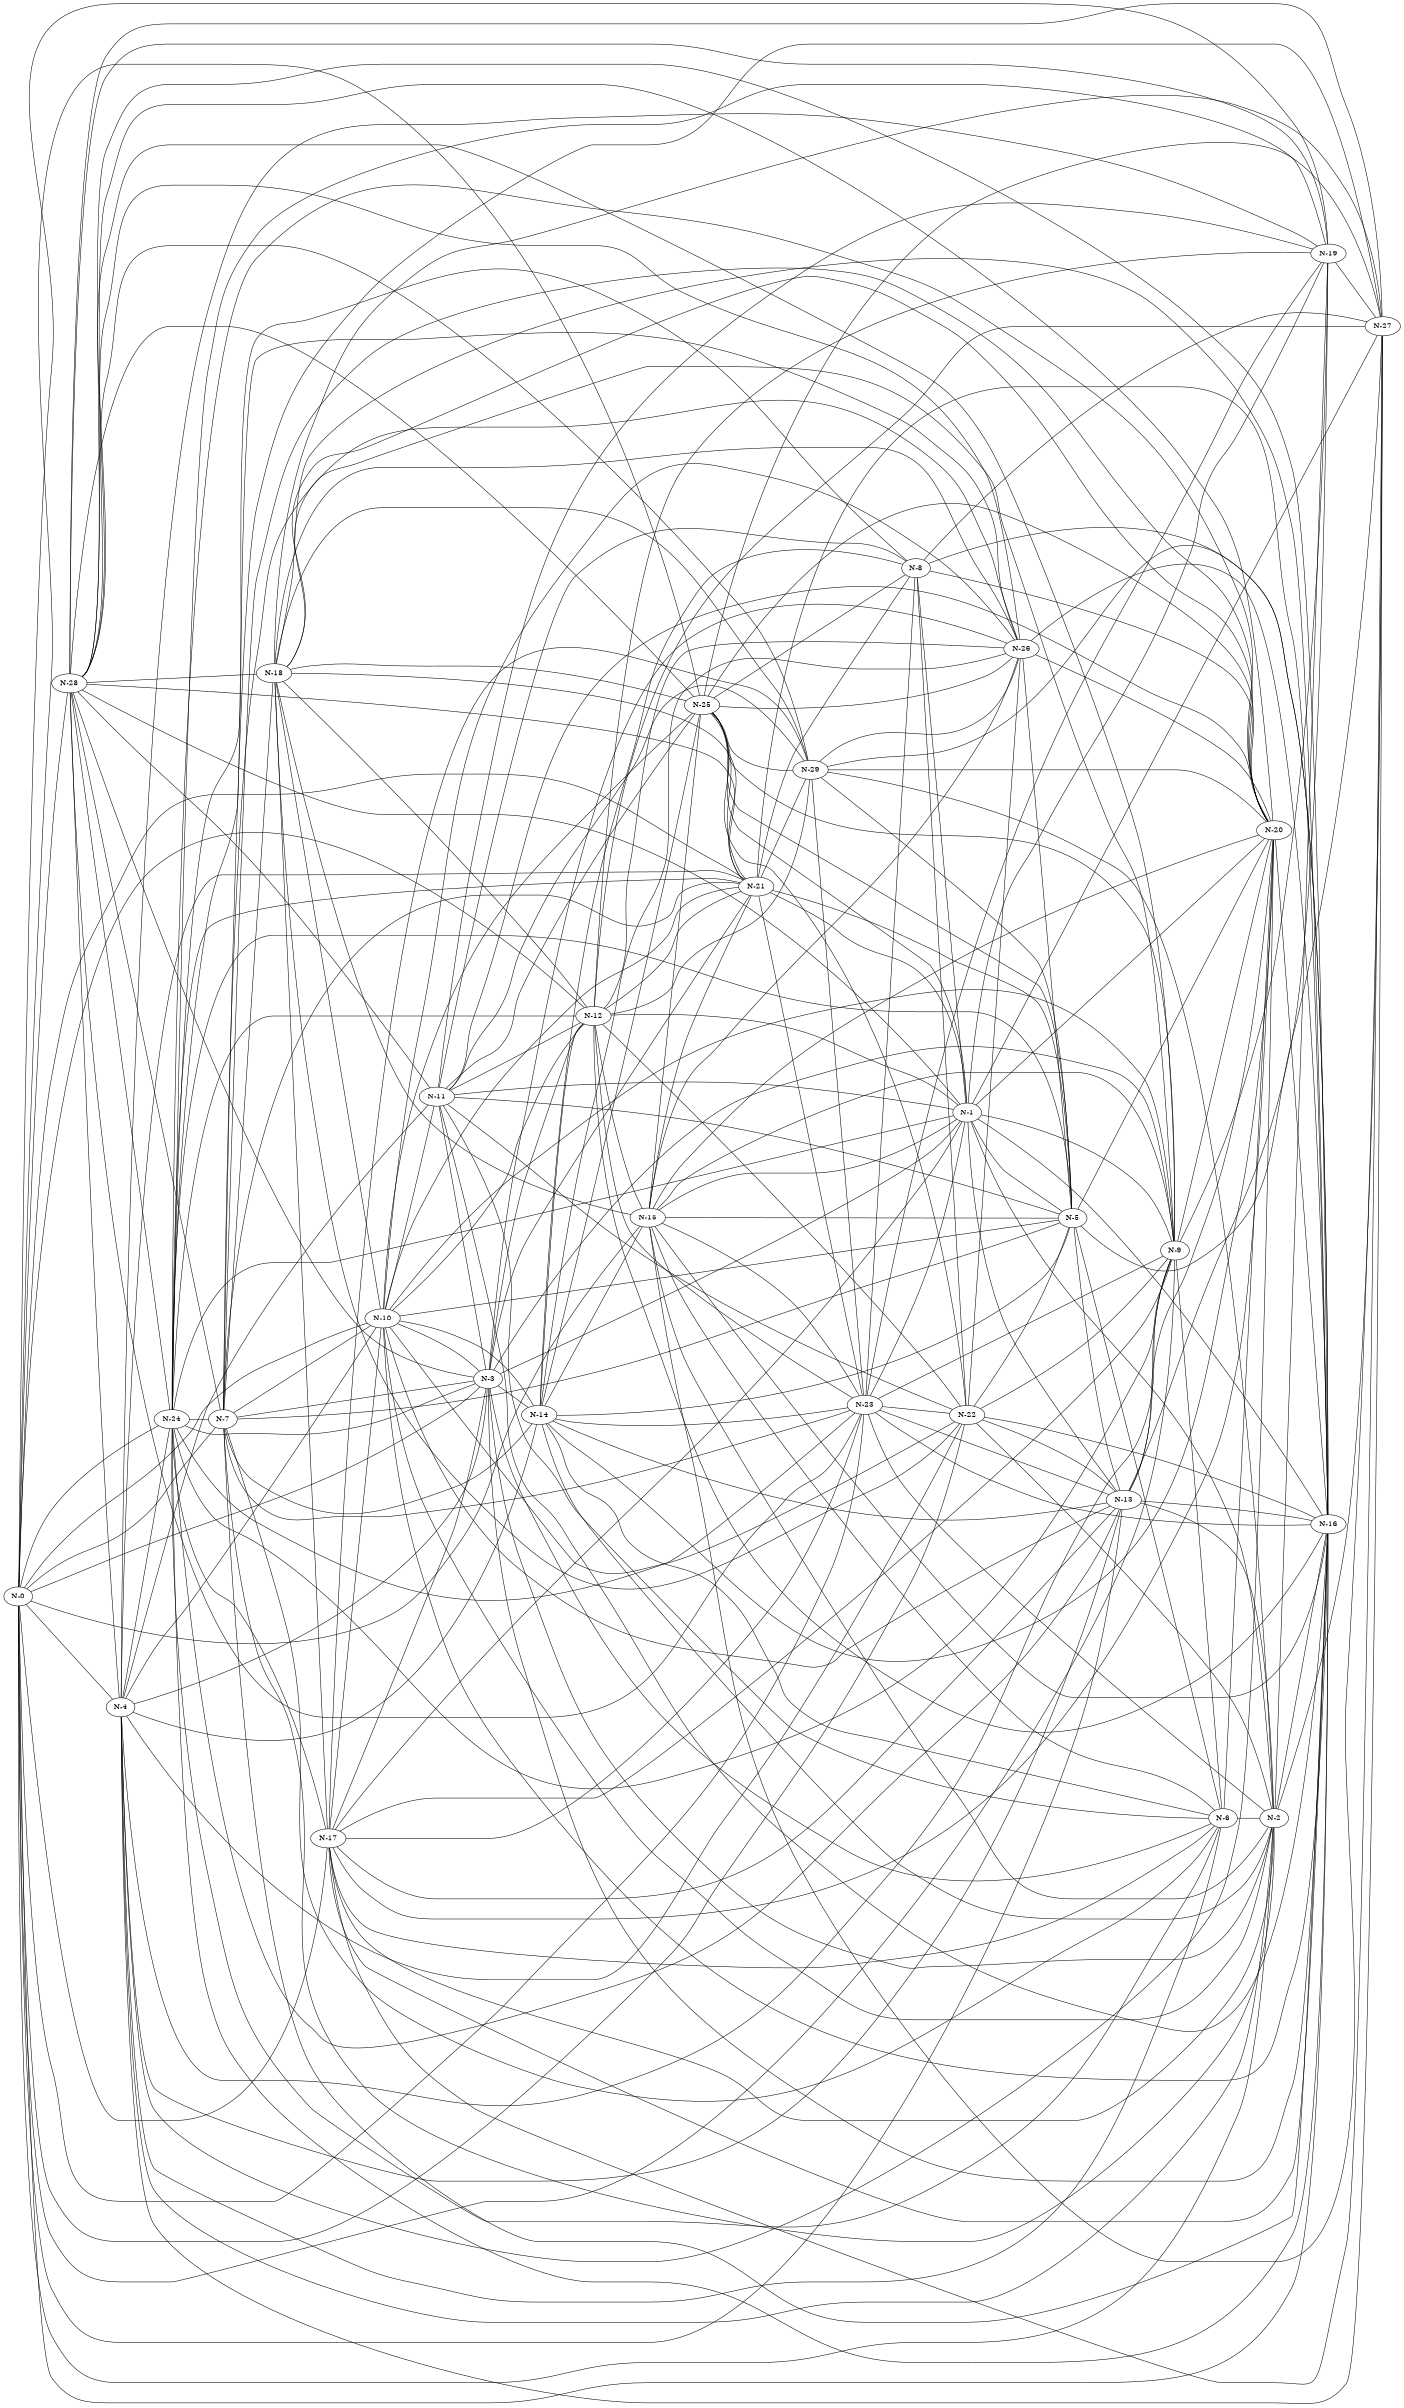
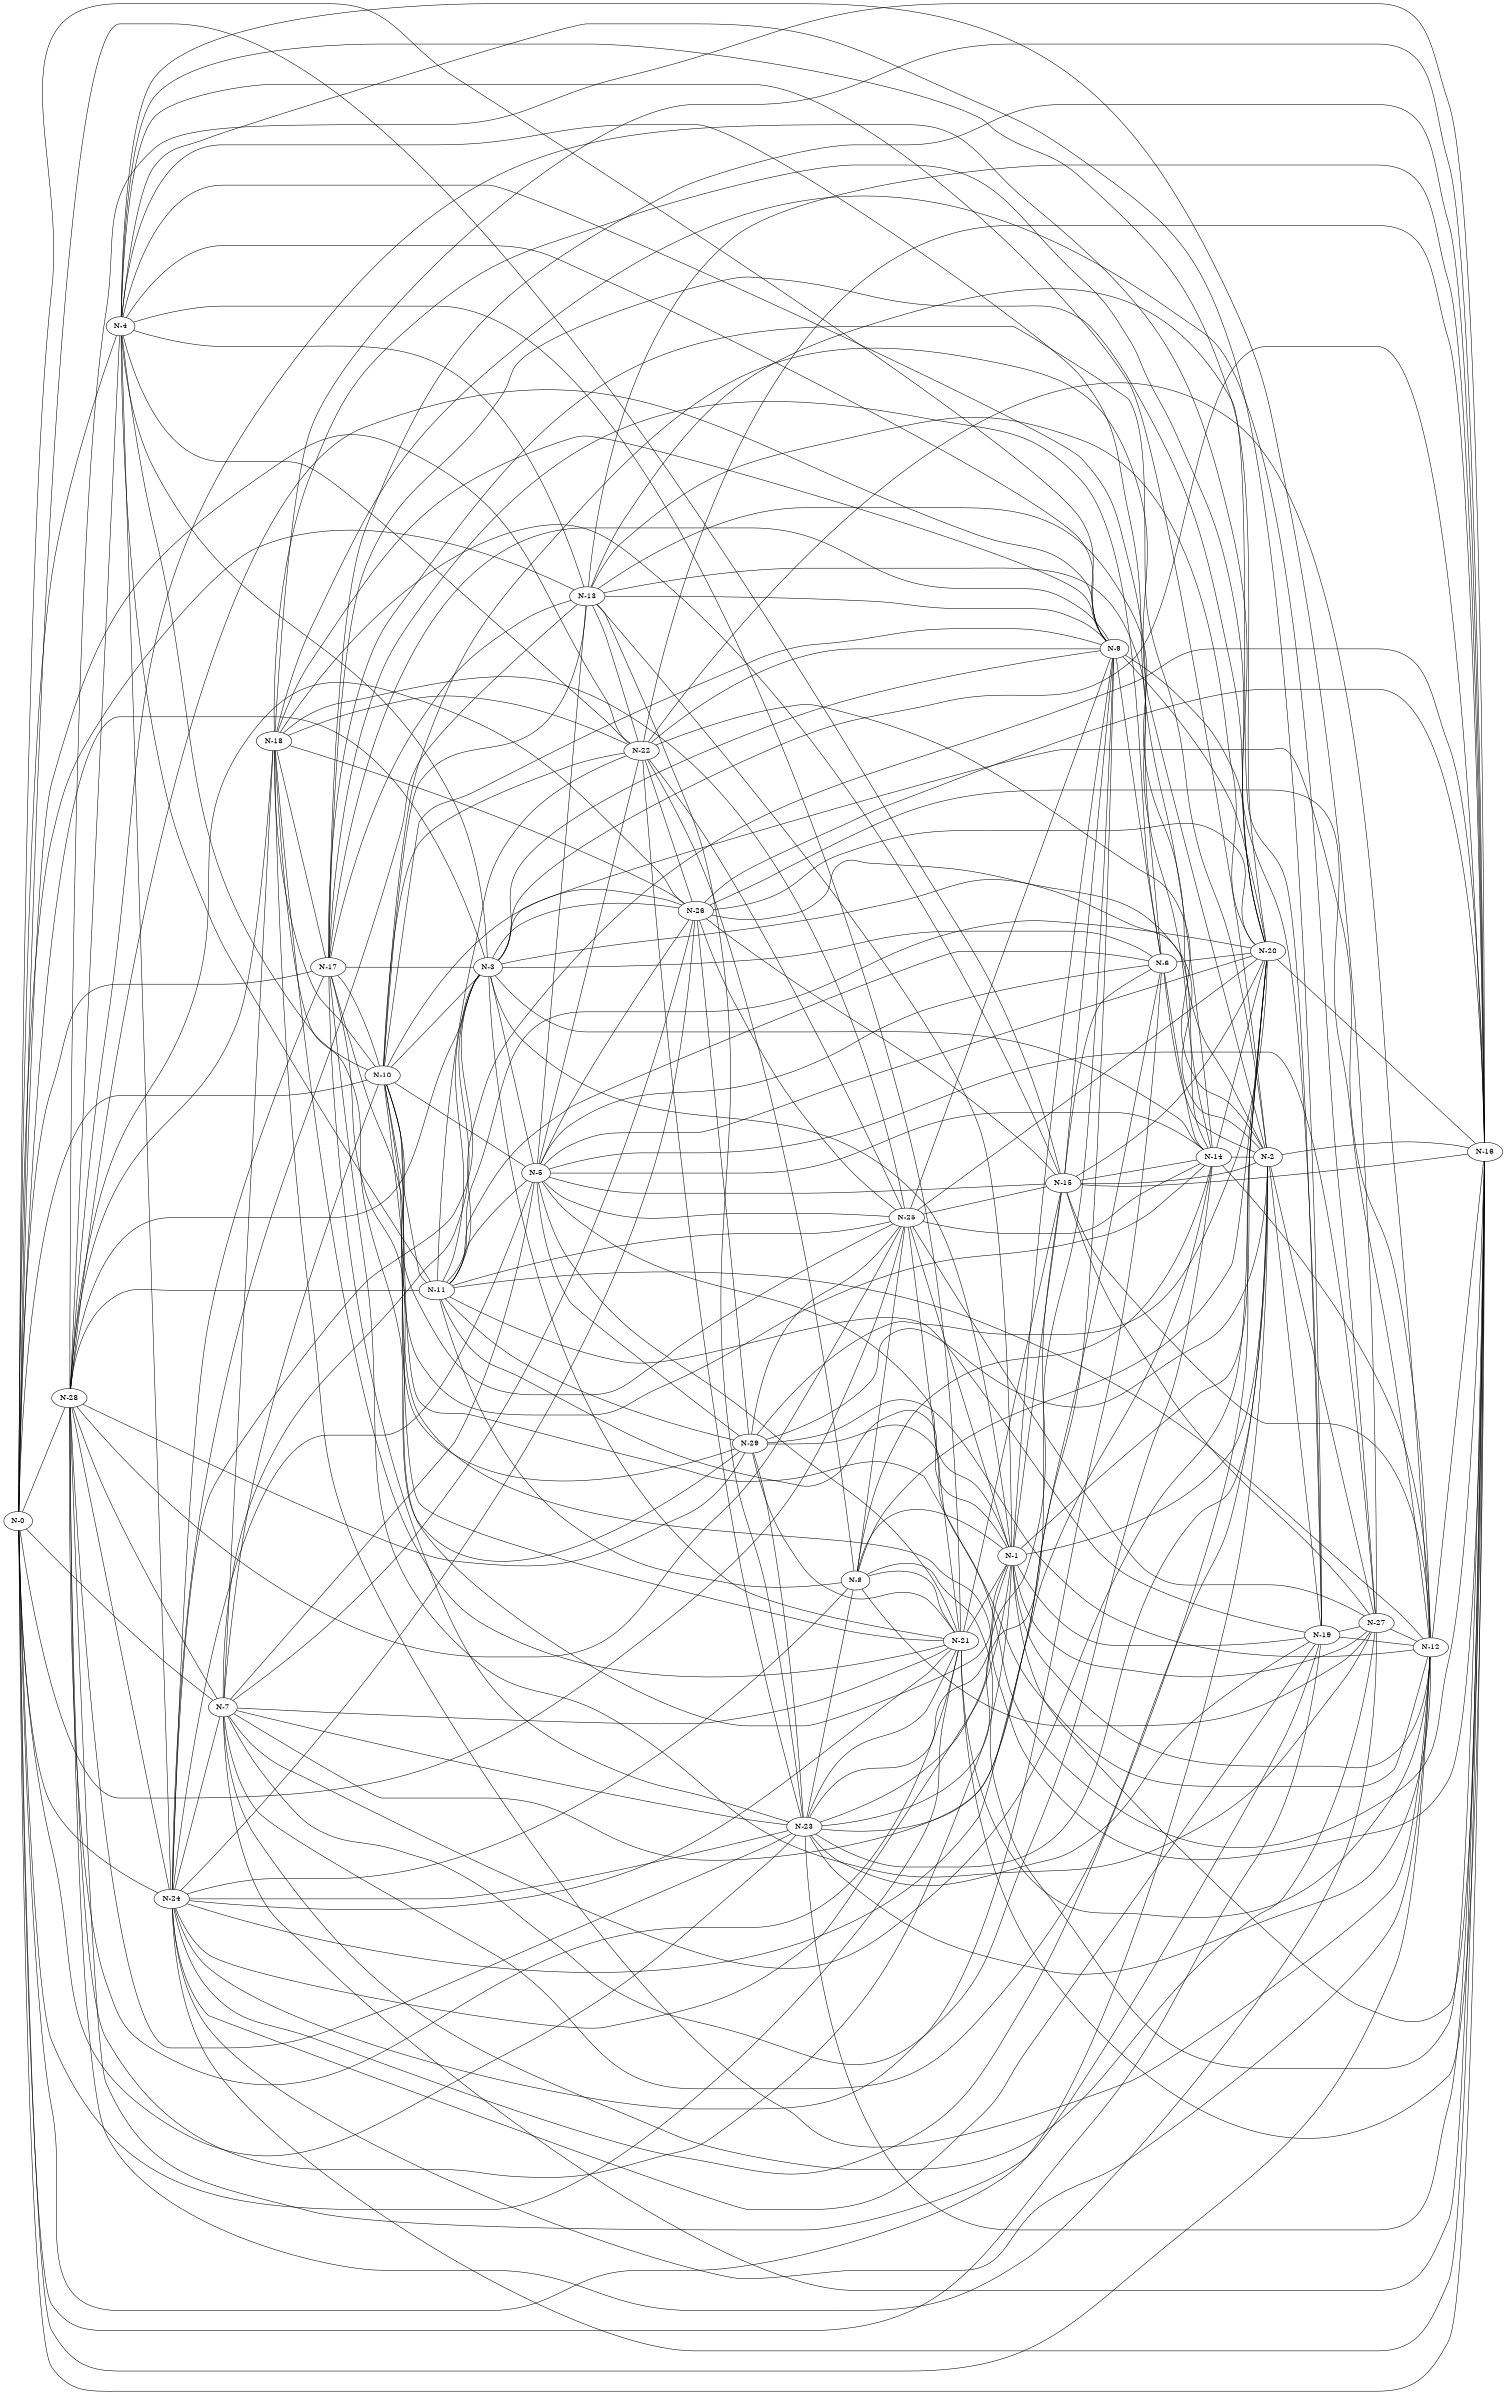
  graph {
    rankdir=LR
    "N-0"
    "N-28"
    "N-7"
    "N-12"
    "N-23"
    "N-15"
    "N-4"
    "N-25"
    "N-21"
    "N-2"
    "N-24"
    "N-16"
    "N-1"
    "N-9"
    "N-19"
    "N-27"
    "N-29"
    "N-20"
    "N-26"
    "N-14"
    "N-6"
    "N-18"
    "N-22"
    "N-13"
    "N-8"
    "N-5"
    "N-3"
    "N-10"
    "N-17"
    "N-11"
    "N-0" -- "N-28"
    "N-0" -- "N-7"
    "N-0" -- "N-12"
    "N-0" -- "N-23"
    "N-0" -- "N-15"
    "N-0" -- "N-4"
    "N-0" -- "N-25"
    "N-0" -- "N-21"
    "N-0" -- "N-2"
    "N-0" -- "N-24"
    "N-0" -- "N-16"
    "N-28" -- "N-4"
    "N-28" -- "N-25"
    "N-28" -- "N-24"
    "N-28" -- "N-1"
    "N-28" -- "N-9"
    "N-28" -- "N-19"
    "N-28" -- "N-27"
    "N-28" -- "N-29"
    "N-7" -- "N-28"
    "N-7" -- "N-23"
    "N-7" -- "N-21"
    "N-7" -- "N-27"
    "N-7" -- "N-20"
    "N-7" -- "N-26"
    "N-7" -- "N-14"
    "N-7" -- "N-6"
    "N-7" -- "N-18"
    "N-12" -- "N-15"
    "N-12" -- "N-16"
    "N-12" -- "N-1"
    "N-12" -- "N-29"
    "N-12" -- "N-26"
    "N-12" -- "N-18"
    "N-12" -- "N-22"
    "N-23" -- "N-28"
    "N-23" -- "N-12"
    "N-23" -- "N-15"
    "N-23" -- "N-2"
    "N-23" -- "N-16"
    "N-23" -- "N-1"
    "N-23" -- "N-22"
    "N-23" -- "N-13"
    "N-23" -- "N-8"
    "N-15" -- "N-25"
    "N-15" -- "N-16"
    "N-15" -- "N-9"
    "N-15" -- "N-20"
    "N-15" -- "N-26"
    "N-15" -- "N-14"
    "N-15" -- "N-5"
    "N-4" -- "N-24"
    "N-4" -- "N-9"
    "N-4" -- "N-19"
    "N-4" -- "N-27"
    "N-4" -- "N-20"
    "N-4" -- "N-22"
    "N-4" -- "N-3"
    "N-25" -- "N-21"
    "N-25" -- "N-1"
    "N-25" -- "N-9"
    "N-25" -- "N-27"
    "N-25" -- "N-22"
    "N-25" -- "N-10"
    "N-21" -- "N-28"
    "N-21" -- "N-12"
    "N-21" -- "N-23"
    "N-21" -- "N-15"
    "N-21" -- "N-4"
    "N-21" -- "N-24"
    "N-21" -- "N-1"
    "N-21" -- "N-29"
    "N-21" -- "N-3"
    "N-21" -- "N-10"
    "N-2" -- "N-7"
    "N-2" -- "N-15"
    "N-2" -- "N-4"
    "N-2" -- "N-16"
    "N-2" -- "N-19"
    "N-2" -- "N-22"
    "N-2" -- "N-13"
    "N-2" -- "N-10"
    "N-2" -- "N-17"
    "N-24" -- "N-7"
    "N-24" -- "N-12"
    "N-24" -- "N-23"
    "N-24" -- "N-16"
    "N-24" -- "N-1"
    "N-24" -- "N-20"
    "N-24" -- "N-6"
    "N-24" -- "N-13"
    "N-24" -- "N-8"
    "N-16" -- "N-28"
    "N-16" -- "N-7"
    "N-16" -- "N-21"
    "N-16" -- "N-18"
    "N-16" -- "N-17"
    "N-16" -- "N-11"
    "N-1" -- "N-15"
    "N-1" -- "N-2"
    "N-1" -- "N-16"
    "N-1" -- "N-9"
    "N-1" -- "N-19"
    "N-1" -- "N-27"
    "N-1" -- "N-20"
    "N-1" -- "N-13"
    "N-1" -- "N-5"
    "N-1" -- "N-3"
    "N-1" -- "N-11"
    "N-9" -- "N-0"
    "N-9" -- "N-23"
    "N-9" -- "N-24"
    "N-9" -- "N-19"
    "N-9" -- "N-20"
    "N-9" -- "N-6"
    "N-19" -- "N-0"
    "N-19" -- "N-12"
    "N-19" -- "N-23"
    "N-19" -- "N-24"
    "N-19" -- "N-27"
    "N-19" -- "N-13"
    "N-27" -- "N-12"
    "N-27" -- "N-15"
    "N-27" -- "N-2"
    "N-27" -- "N-8"
    "N-29" -- "N-23"
    "N-29" -- "N-25"
    "N-29" -- "N-2"
    "N-29" -- "N-16"
    "N-29" -- "N-18"
    "N-29" -- "N-17"
    "N-29" -- "N-11"
    "N-20" -- "N-28"
    "N-20" -- "N-25"
    "N-20" -- "N-16"
    "N-20" -- "N-29"
    "N-20" -- "N-26"
    "N-20" -- "N-11"
    "N-26" -- "N-28"
    "N-26" -- "N-25"
    "N-26" -- "N-24"
    "N-26" -- "N-16"
    "N-26" -- "N-29"
    "N-26" -- "N-5"
    "N-26" -- "N-10"
    "N-14" -- "N-12"
    "N-14" -- "N-23"
    "N-14" -- "N-4"
    "N-14" -- "N-25"
    "N-14" -- "N-2"
    "N-14" -- "N-20"
    "N-14" -- "N-26"
    "N-14" -- "N-13"
    "N-14" -- "N-8"
    "N-6" -- "N-15"
    "N-6" -- "N-4"
    "N-6" -- "N-2"
    "N-6" -- "N-20"
    "N-6" -- "N-14"
    "N-6" -- "N-5"
    "N-6" -- "N-3"
    "N-6" -- "N-17"
    "N-6" -- "N-11"
    "N-18" -- "N-28"
    "N-18" -- "N-15"
    "N-18" -- "N-25"
    "N-18" -- "N-21"
    "N-18" -- "N-9"
    "N-18" -- "N-27"
    "N-18" -- "N-20"
    "N-18" -- "N-26"
    "N-18" -- "N-22"
    "N-18" -- "N-17"
    "N-22" -- "N-0"
    "N-22" -- "N-16"
    "N-22" -- "N-9"
    "N-22" -- "N-26"
    "N-22" -- "N-11"
    "N-13" -- "N-0"
    "N-13" -- "N-4"
    "N-13" -- "N-16"
    "N-13" -- "N-9"
    "N-13" -- "N-20"
    "N-13" -- "N-22"
    "N-13" -- "N-17"
    "N-8" -- "N-25"
    "N-8" -- "N-21"
    "N-8" -- "N-16"
    "N-8" -- "N-1"
    "N-8" -- "N-20"
    "N-8" -- "N-22"
    "N-5" -- "N-7"
    "N-5" -- "N-25"
    "N-5" -- "N-21"
    "N-5" -- "N-24"
    "N-5" -- "N-27"
    "N-5" -- "N-29"
    "N-5" -- "N-20"
    "N-5" -- "N-14"
    "N-5" -- "N-22"
    "N-5" -- "N-13"
    "N-5" -- "N-10"
    "N-5" -- "N-11"
    "N-3" -- "N-0"
    "N-3" -- "N-28"
    "N-3" -- "N-7"
    "N-3" -- "N-12"
    "N-3" -- "N-2"
    "N-3" -- "N-24"
    "N-3" -- "N-16"
    "N-3" -- "N-9"
    "N-3" -- "N-26"
    "N-3" -- "N-14"
+   "N-3" -- "N-5"
    "N-3" -- "N-17"
    "N-10" -- "N-0"
    "N-10" -- "N-7"
    "N-10" -- "N-12"
    "N-10" -- "N-4"
    "N-10" -- "N-16"
    "N-10" -- "N-9"
    "N-10" -- "N-14"
    "N-10" -- "N-18"
    "N-10" -- "N-22"
    "N-10" -- "N-13"
    "N-10" -- "N-3"
    "N-10" -- "N-11"
    "N-17" -- "N-0"
    "N-17" -- "N-23"
    "N-17" -- "N-24"
    "N-17" -- "N-1"
    "N-17" -- "N-9"
    "N-17" -- "N-27"
    "N-17" -- "N-20"
    "N-17" -- "N-10"
    "N-11" -- "N-28"
    "N-11" -- "N-12"
    "N-11" -- "N-4"
    "N-11" -- "N-25"
    "N-11" -- "N-19"
    "N-11" -- "N-8"
    "N-11" -- "N-3"
  }
